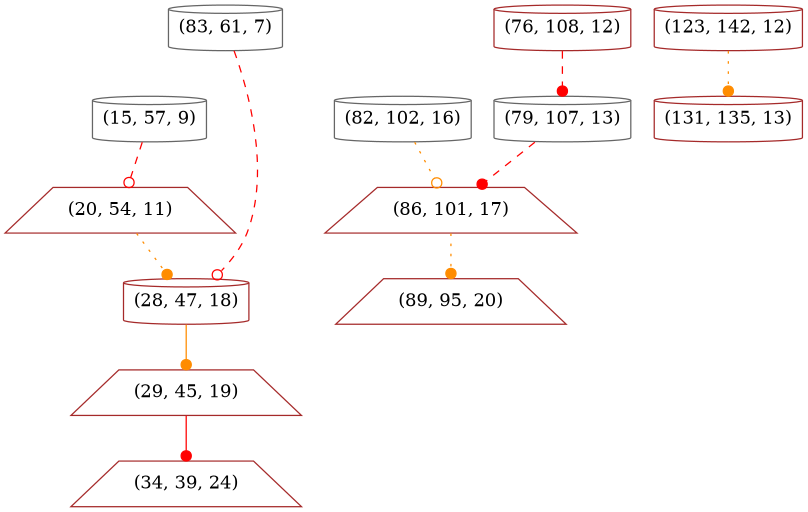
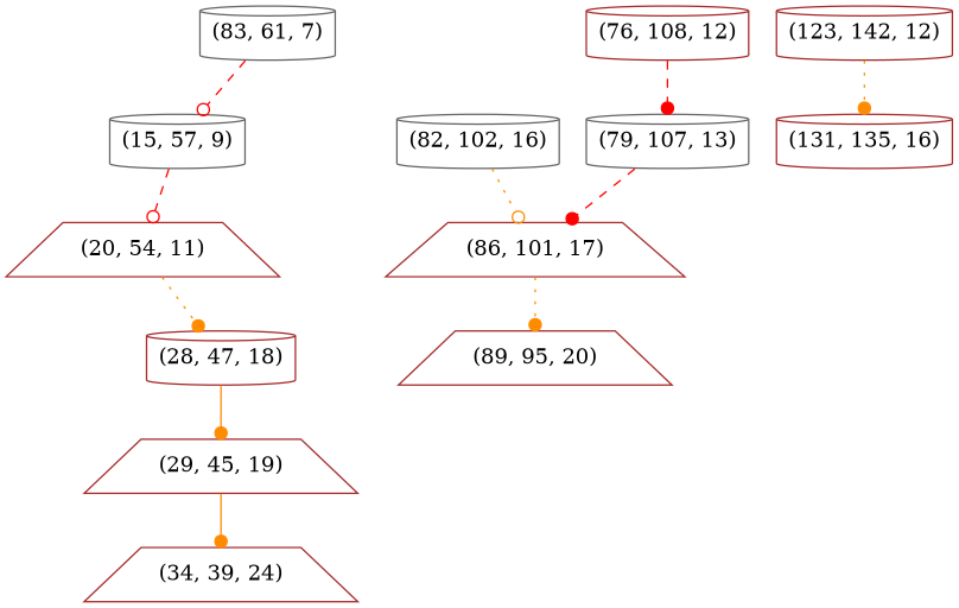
  digraph {
    node [color=brown shape=cylinder]
    edge [arrowhead=dot color=darkorange style=dashed]
    n1 [color=gray40 label="(83, 61, 7)"]
    "(15, 57, 9)" [color=gray40]
    "(79, 107, 13)" [color=gray40]
    "(76, 108, 12)"
    "(123, 142, 12)"
-   "(131, 135, 16)" [label="(131, 135, 13)"]
+   "(131, 135, 16)"
    "(20, 54, 11)" [shape=trapezium]
    "(28, 47, 18)"
    "(29, 45, 19)" [shape=trapezium]
    "(34, 39, 24)" [shape=trapezium]
    "(86, 101, 17)" [shape=trapezium]
    "(82, 102, 16)" [color=gray40]
    "(89, 95, 20)" [shape=trapezium]
-   n1 -> "(28, 47, 18)" [arrowhead=odot color=red]
+   n1 -> "(15, 57, 9)" [arrowhead=odot color=red]
    "(15, 57, 9)" -> "(20, 54, 11)" [arrowhead=odot color=red]
    "(79, 107, 13)" -> "(86, 101, 17)" [color=red]
    "(76, 108, 12)" -> "(79, 107, 13)" [color=red]
    "(123, 142, 12)" -> "(131, 135, 16)" [style=dotted]
    "(20, 54, 11)" -> "(28, 47, 18)" [style=dotted]
    "(28, 47, 18)" -> "(29, 45, 19)" [style=solid]
-   "(29, 45, 19)" -> "(34, 39, 24)" [color=red style=solid]
+   "(29, 45, 19)" -> "(34, 39, 24)" [style=solid]
    "(86, 101, 17)" -> "(89, 95, 20)" [style=dotted]
    "(82, 102, 16)" -> "(86, 101, 17)" [arrowhead=odot style=dotted]
  }
